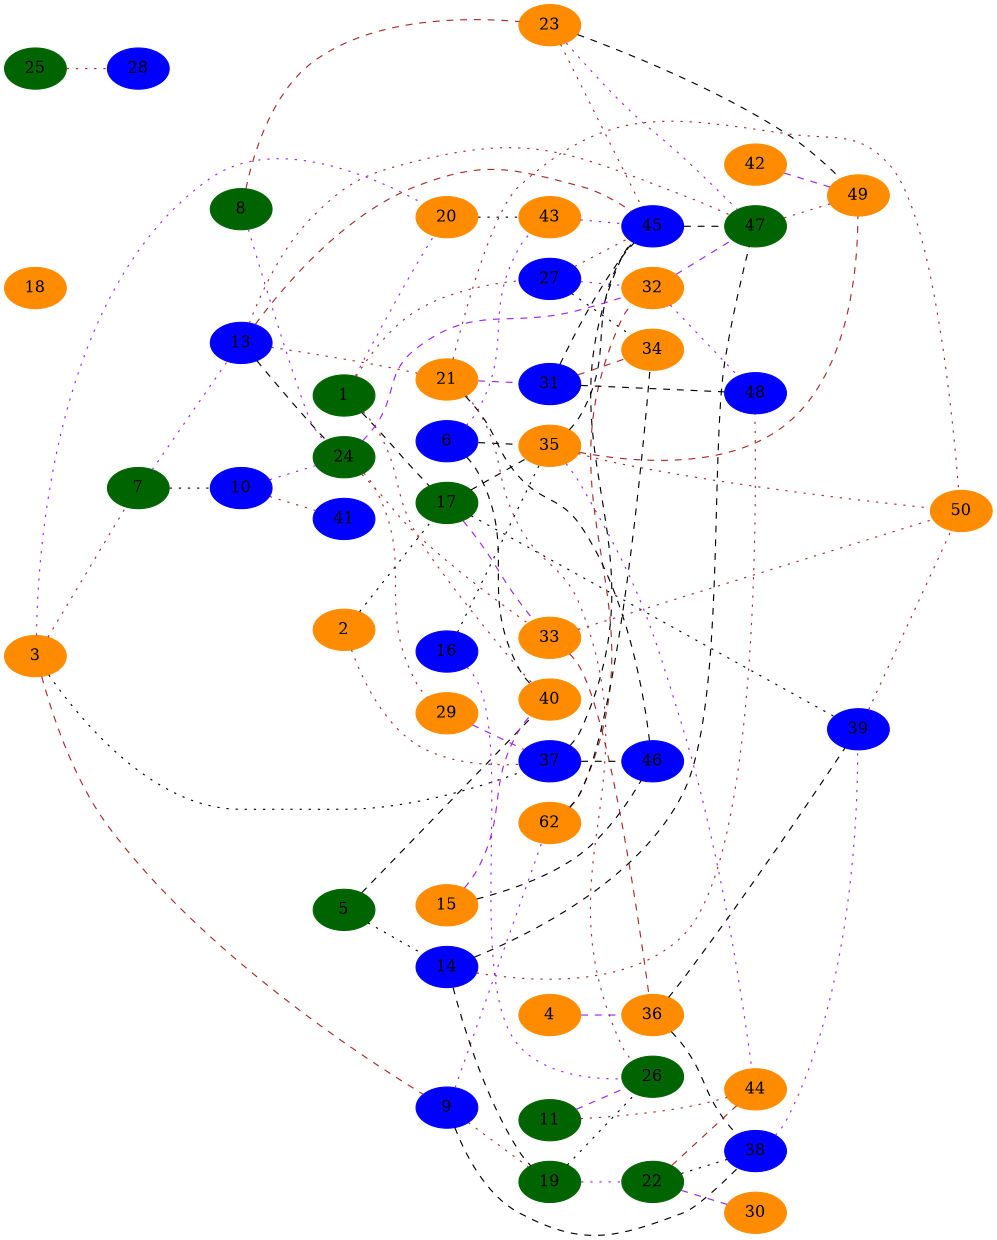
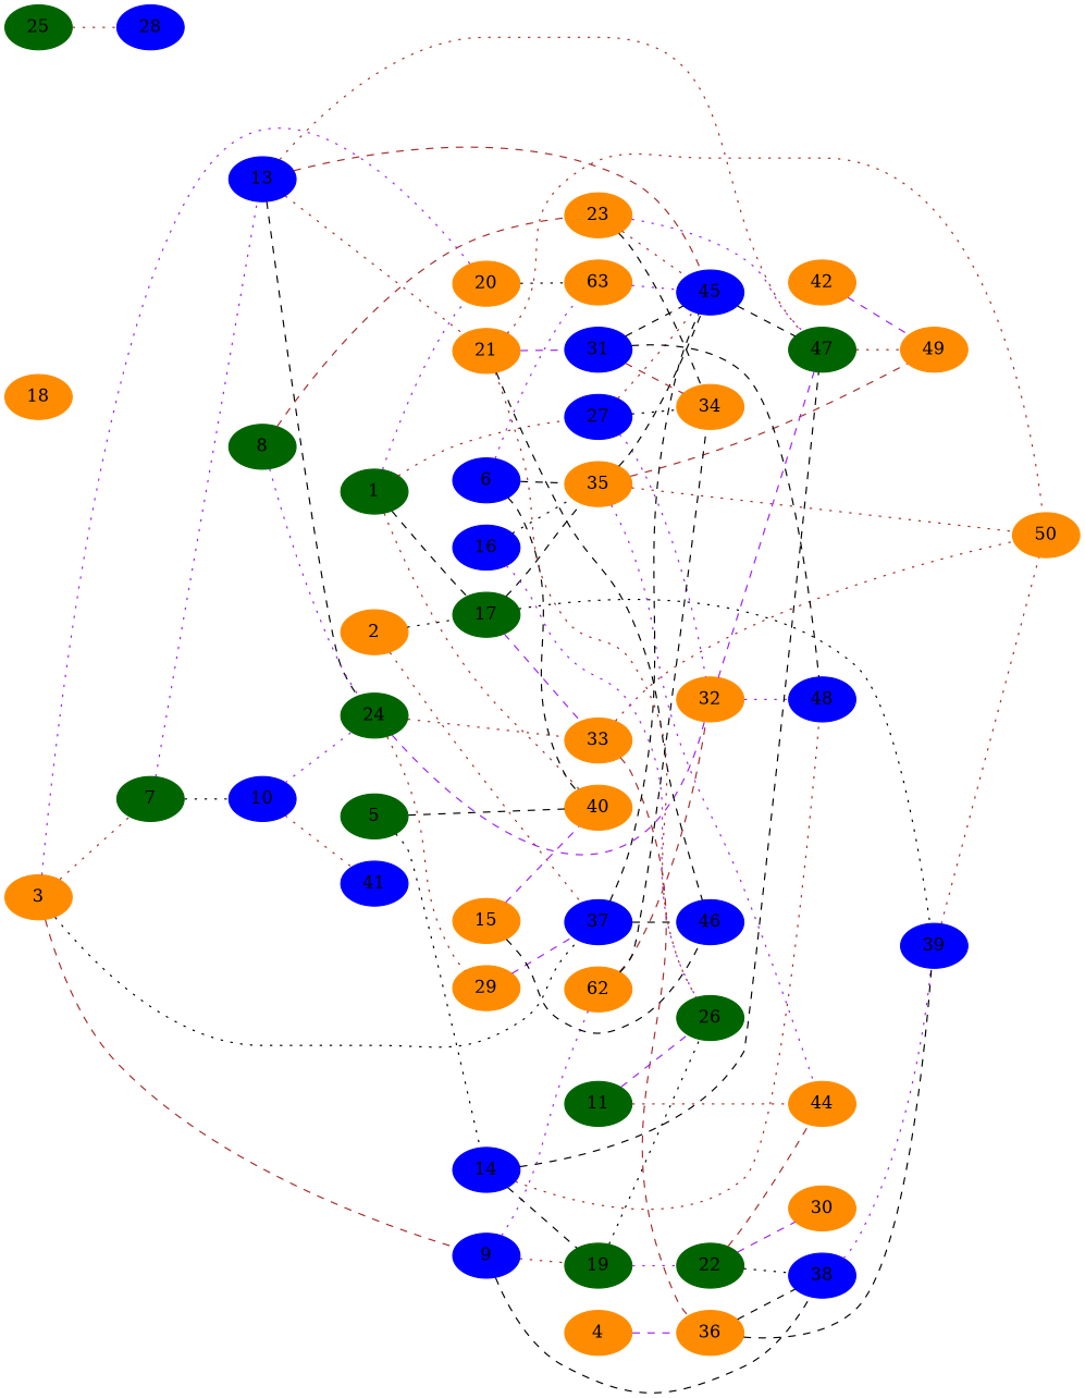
  graph {
    rankdir=LR
    node [color=darkorange style=filled]
    edge [color=black style=dotted]
    1 [color=darkgreen]
    17 [color=darkgreen]
    20
    27 [color=blue]
    40
    35
    33
    39 [color=blue]
-   43
+   43 [label=63]
    32
    34
    45 [color=blue]
    2
    37 [color=blue]
    46 [color=blue]
    3
    7 [color=darkgreen]
    9 [color=blue]
    10 [color=blue]
    13 [color=blue]
    n21 [label=62]
    19 [color=darkgreen]
    38 [color=blue]
    4
    36
    5 [color=darkgreen]
    14 [color=blue]
    47 [color=darkgreen]
    48 [color=blue]
    6 [color=blue]
    44
    50
    49
    24 [color=darkgreen]
    41 [color=blue]
    21
    8 [color=darkgreen]
    23
    29
    26 [color=darkgreen]
    22 [color=darkgreen]
    11 [color=darkgreen]
    31 [color=blue]
    15
    16 [color=blue]
    18
    30
    25 [color=darkgreen]
    28 [color=blue]
    42
    1 -- 17 [style=dashed]
    1 -- 20 [color=purple]
    1 -- 27 [color=brown]
    1 -- 40 [color=brown]
    17 -- 35 [style=dashed]
    17 -- 33 [color=purple style=dashed]
    17 -- 39
    20 -- 43
    27 -- 32 [color=purple]
    27 -- 34
    27 -- 45 [color=brown]
    35 -- 45 [style=dashed]
    35 -- 44 [color=purple]
    35 -- 50 [color=brown]
    35 -- 49 [color=brown style=dashed]
    33 -- 36 [color=brown style=dashed]
    33 -- 50 [color=brown]
    39 -- 50 [color=brown]
    43 -- 45 [color=purple]
    32 -- 47 [color=purple style=dashed]
    32 -- 48 [color=purple]
    45 -- 47 [style=dashed]
    2 -- 17
    2 -- 37 [color=brown]
    37 -- 45 [style=dashed]
    37 -- 46 [style=dashed]
    3 -- 20 [color=purple]
    3 -- 37
    3 -- 7 [color=brown]
    3 -- 9 [color=brown style=dashed]
    7 -- 10
    7 -- 13 [color=purple]
    9 -- n21 [color=purple]
    9 -- 19 [color=brown]
    9 -- 38 [style=dashed]
    10 -- 24 [color=purple]
    10 -- 41 [color=brown]
    13 -- 45 [color=brown style=dashed]
    13 -- 47 [color=brown]
    13 -- 24 [style=dashed]
    13 -- 21 [color=brown]
    n21 -- 32 [color=brown style=dashed]
    n21 -- 34 [style=dashed]
    19 -- 26
    19 -- 22 [color=purple]
    38 -- 39 [color=purple]
    4 -- 36 [color=purple style=dashed]
    36 -- 39 [style=dashed]
    36 -- 38 [style=dashed]
    5 -- 40 [style=dashed]
    5 -- 14
    14 -- 19 [style=dashed]
    14 -- 47 [style=dashed]
    14 -- 48 [color=brown]
    47 -- 49 [color=brown]
    6 -- 40 [style=dashed]
    6 -- 35 [style=dashed]
    6 -- 43 [color=purple]
    24 -- 33 [color=brown]
    24 -- 32 [color=purple style=dashed]
    24 -- 29 [color=brown]
    21 -- 46 [style=dashed]
    21 -- 50 [color=brown]
    21 -- 26 [color=brown]
    21 -- 31 [color=purple style=dashed]
    8 -- 24 [color=purple]
    8 -- 23 [color=brown style=dashed]
    23 -- 45 [color=brown]
    23 -- 47 [color=purple]
-   23 -- 49 [style=dashed]
+   23 -- 34 [style=dashed]
    29 -- 37 [color=purple style=dashed]
    22 -- 38
    22 -- 44 [color=brown style=dashed]
    22 -- 30 [color=purple style=dashed]
    11 -- 44 [color=brown]
    11 -- 26 [color=purple style=dashed]
    31 -- 34 [color=brown style=dashed]
    31 -- 45 [style=dashed]
    31 -- 48 [style=dashed]
    15 -- 40 [color=purple style=dashed]
    15 -- 46 [style=dashed]
    16 -- 35
    16 -- 26 [color=purple]
    25 -- 28 [color=brown]
    42 -- 49 [color=purple style=dashed]
  }
